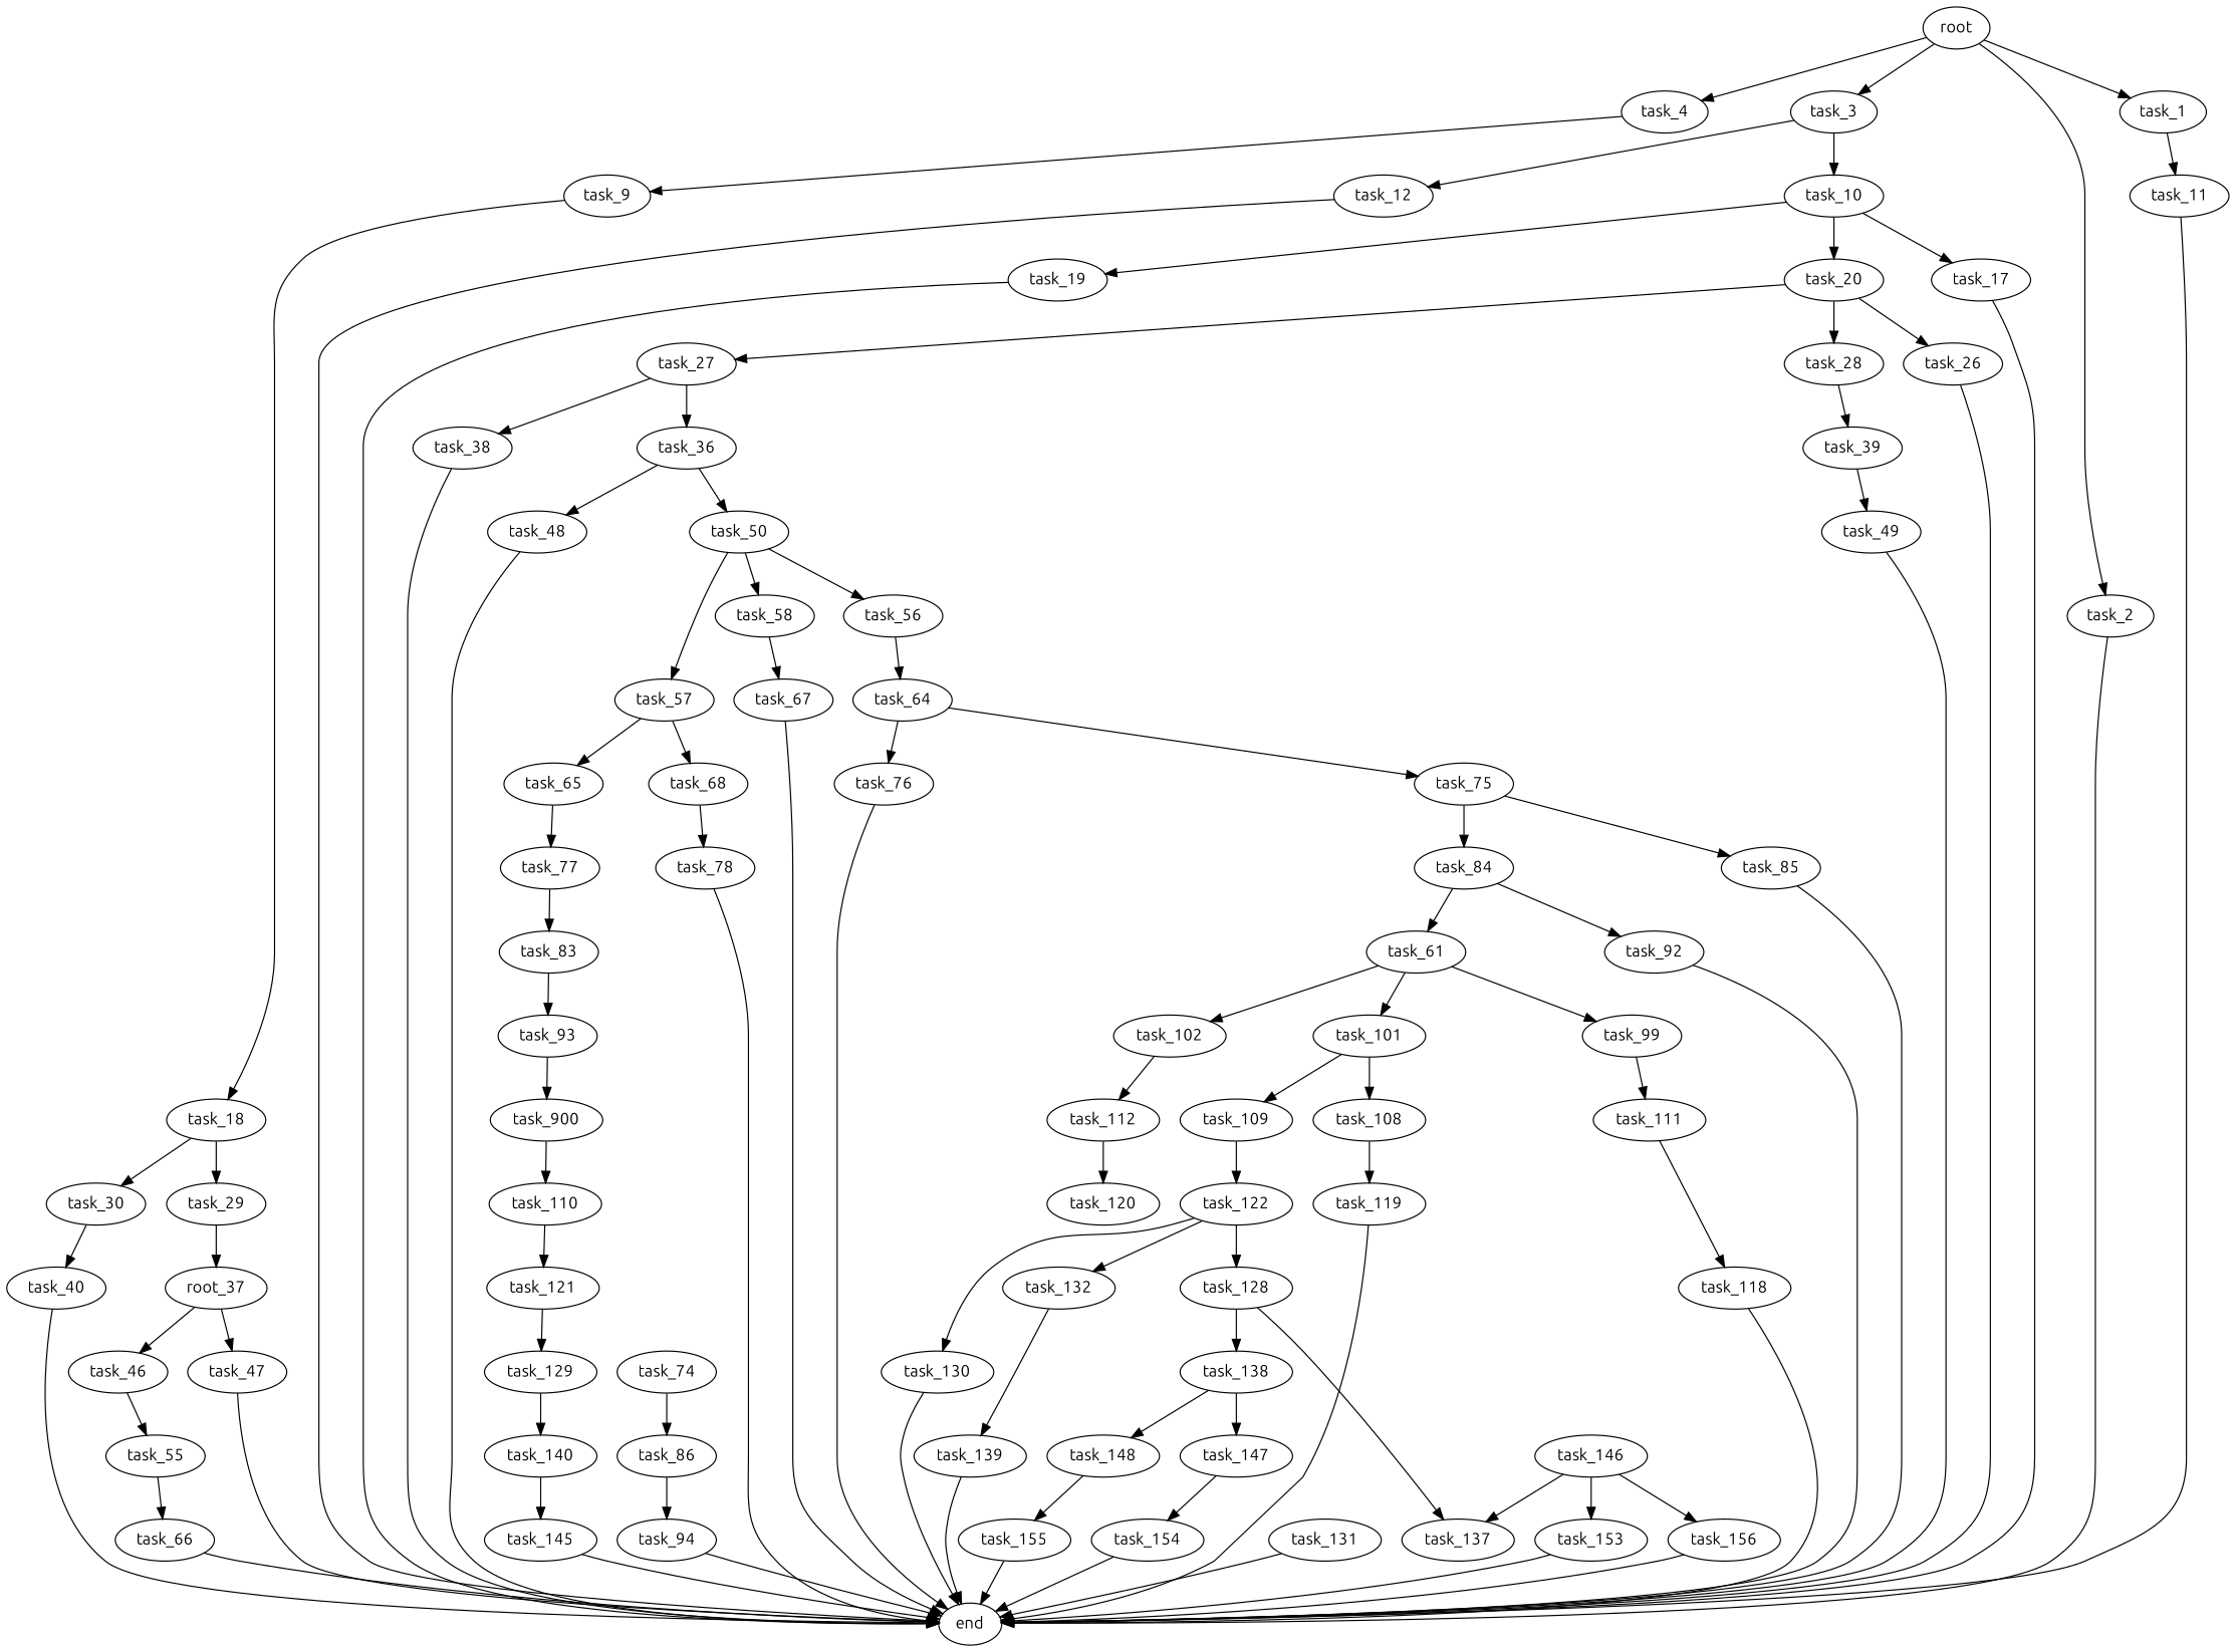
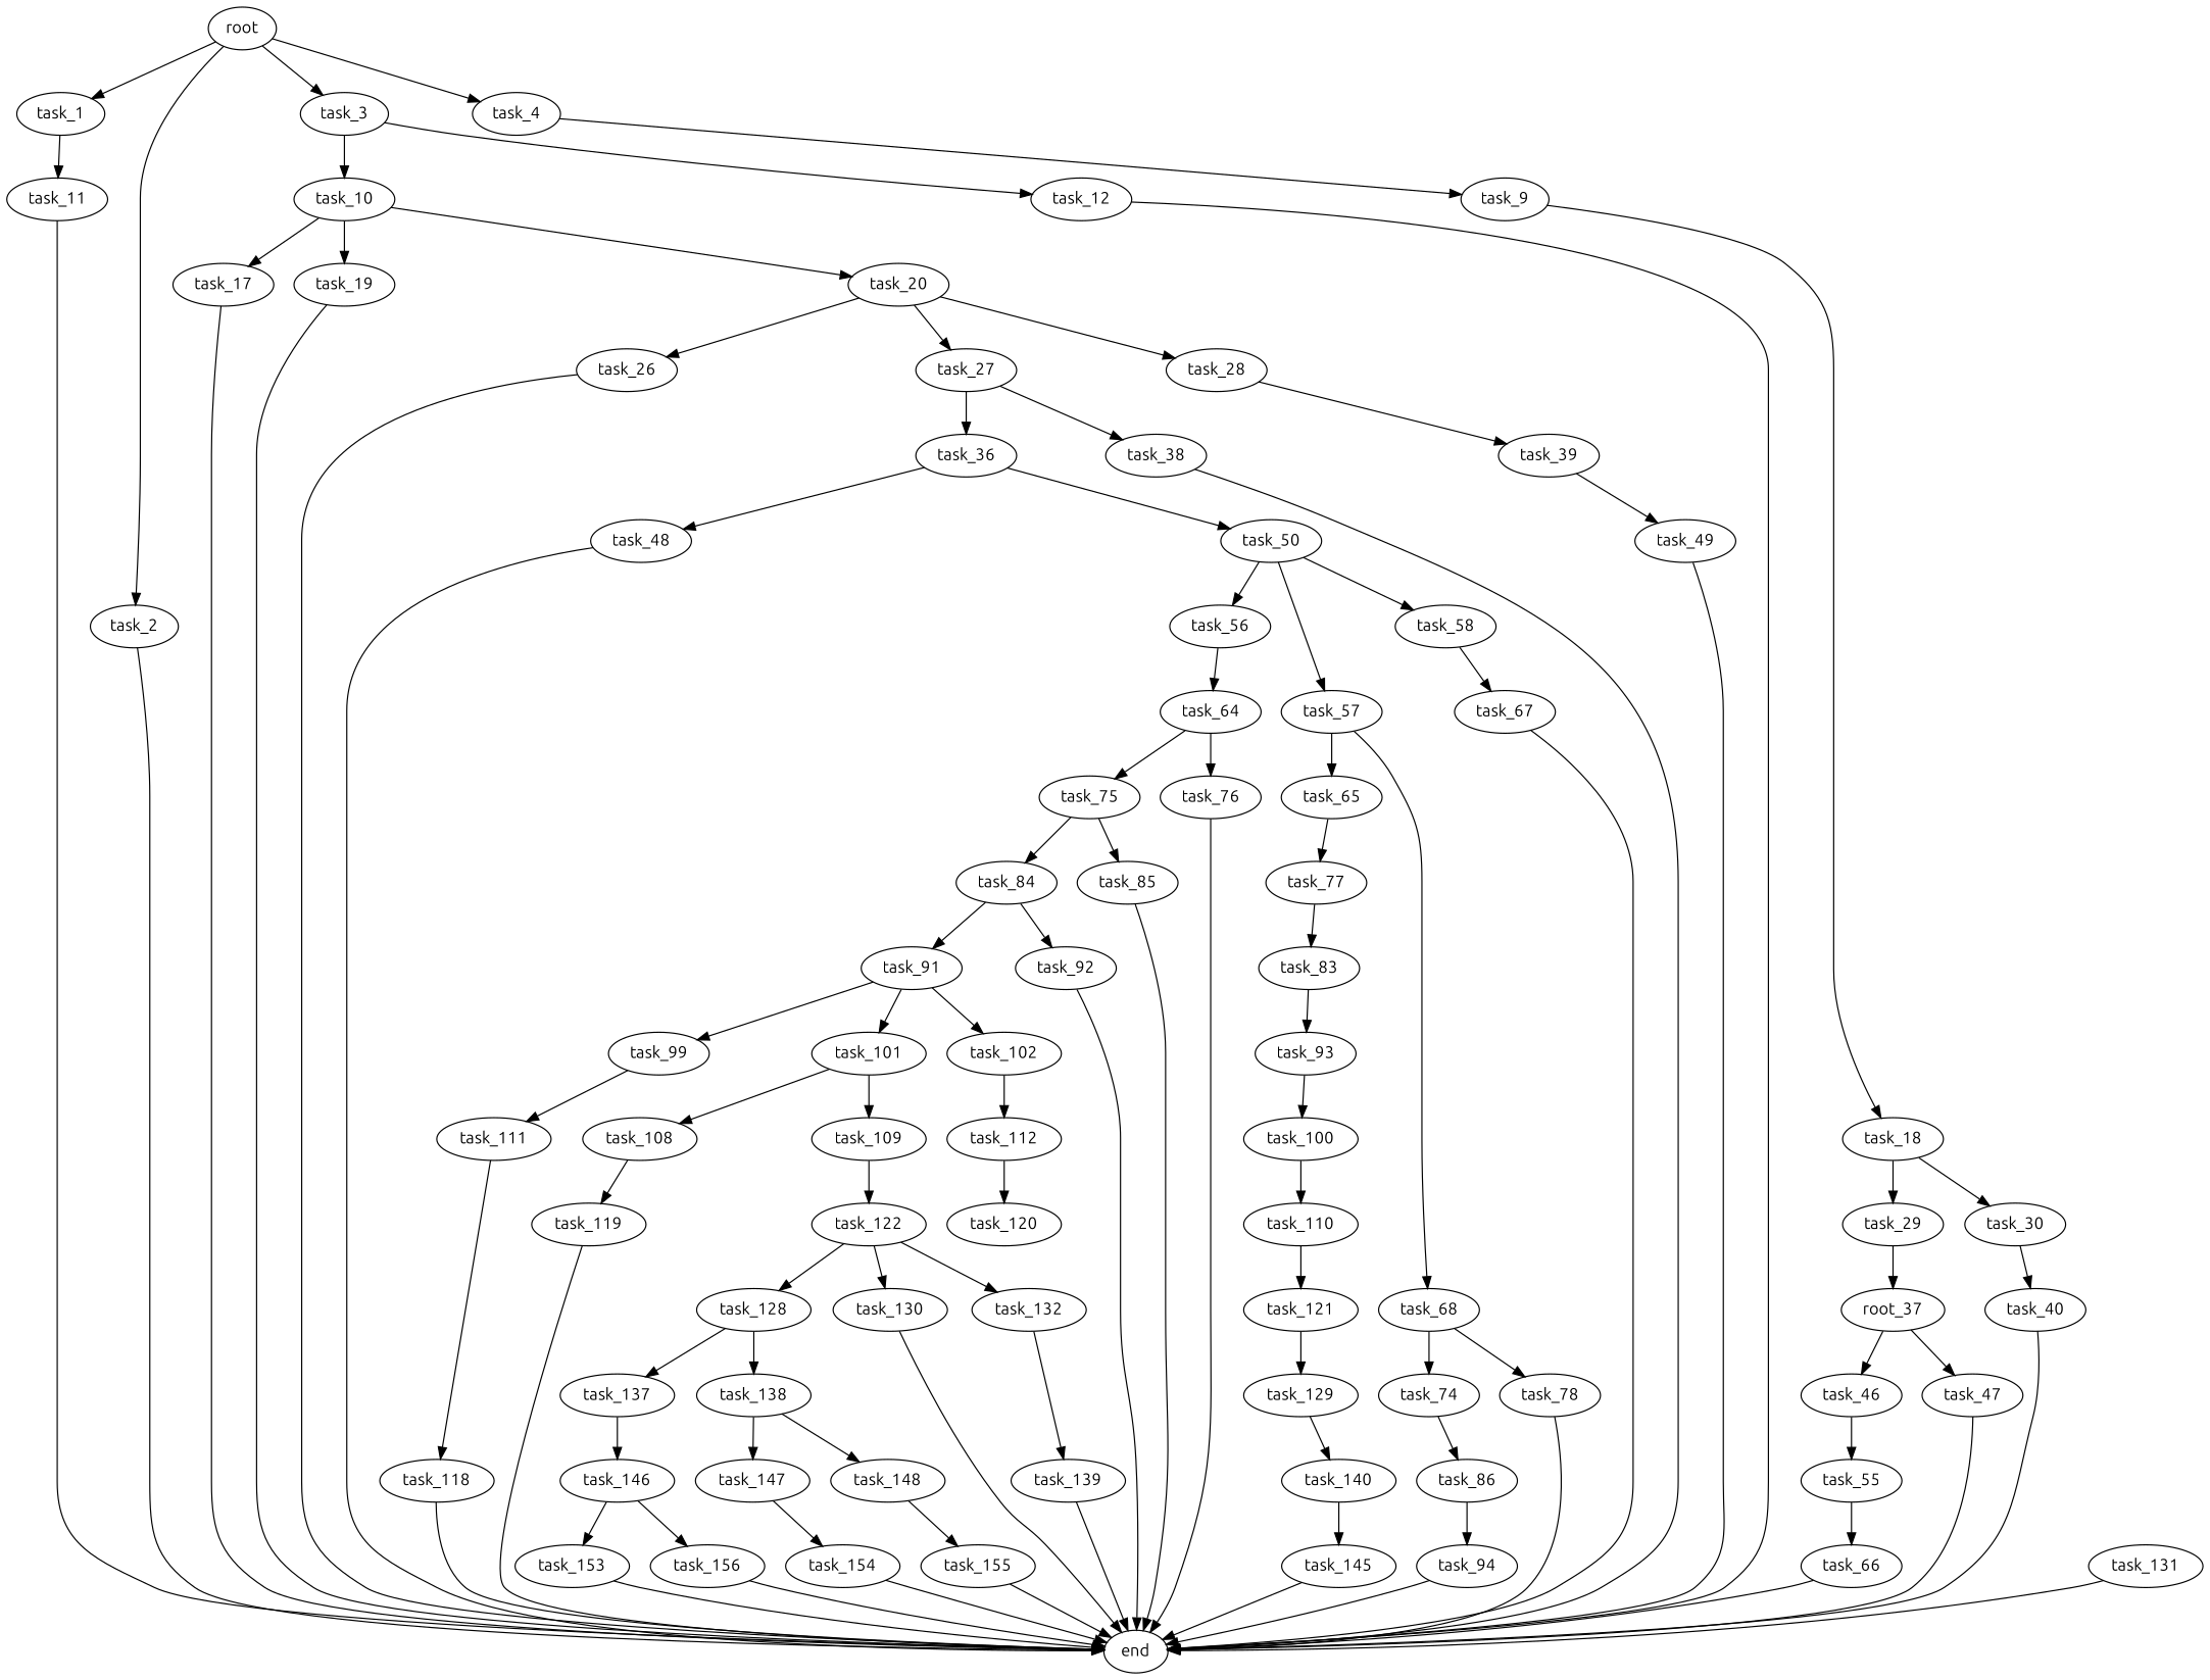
  digraph {
    fontname=Ubuntu
    node [fontname=Ubuntu]
    edge [fontname=Ubuntu]
    root
    task_1
    task_2
    task_3
    task_4
    task_11
    end
    task_10
    task_12
    task_9
    task_17
    task_19
    task_20
    task_18
    task_26
    task_27
    task_28
    task_29
    task_30
    n20 [label=root_37]
    task_40
    task_36
    task_38
    task_39
    task_46
    task_47
    task_48
    task_50
    task_49
    task_56
    task_57
    task_58
    task_55
    task_64
    task_65
    task_68
    task_67
    task_66
    task_75
    task_76
    task_77
    task_74
    task_78
    task_84
    task_85
    task_83
    task_86
-   task_91 [label=task_61]
+   task_91
    task_92
    task_93
    task_94
    task_99
    task_101
    task_102
-   task_100 [label=task_900]
+   task_100
    task_110
    task_111
    task_108
    task_109
    task_112
    task_118
    task_119
    task_122
    task_120
    task_121
    task_129
    task_128
    task_130
    task_132
    task_137
    task_138
    task_139
    task_140
    task_131
    task_145
    task_146
    task_147
    task_148
    task_153
    task_156
    task_154
    task_155
    root -> task_1
    root -> task_2
    root -> task_3
    root -> task_4
    task_1 -> task_11
    task_2 -> end
    task_3 -> task_10
    task_3 -> task_12
    task_4 -> task_9
    task_11 -> end
    task_10 -> task_17
    task_10 -> task_19
    task_10 -> task_20
    task_12 -> end
    task_9 -> task_18
    task_17 -> end
    task_19 -> end
    task_20 -> task_26
    task_20 -> task_27
    task_20 -> task_28
    task_18 -> task_29
    task_18 -> task_30
    task_26 -> end
    task_27 -> task_36
    task_27 -> task_38
    task_28 -> task_39
    task_29 -> n20
    task_30 -> task_40
    n20 -> task_46
    n20 -> task_47
    task_40 -> end
    task_36 -> task_48
    task_36 -> task_50
    task_38 -> end
    task_39 -> task_49
    task_46 -> task_55
    task_47 -> end
    task_48 -> end
    task_50 -> task_56
    task_50 -> task_57
    task_50 -> task_58
    task_49 -> end
    task_56 -> task_64
    task_57 -> task_65
    task_57 -> task_68
    task_58 -> task_67
    task_55 -> task_66
    task_64 -> task_75
    task_64 -> task_76
    task_65 -> task_77
+   task_68 -> task_74
    task_68 -> task_78
    task_67 -> end
    task_66 -> end
    task_75 -> task_84
    task_75 -> task_85
    task_76 -> end
    task_77 -> task_83
    task_74 -> task_86
    task_78 -> end
    task_84 -> task_91
    task_84 -> task_92
    task_85 -> end
    task_83 -> task_93
    task_86 -> task_94
    task_91 -> task_99
    task_91 -> task_101
    task_91 -> task_102
    task_92 -> end
    task_93 -> task_100
    task_94 -> end
    task_99 -> task_111
    task_101 -> task_108
    task_101 -> task_109
    task_102 -> task_112
    task_100 -> task_110
    task_110 -> task_121
    task_111 -> task_118
    task_108 -> task_119
    task_109 -> task_122
    task_112 -> task_120
    task_118 -> end
    task_119 -> end
    task_122 -> task_128
    task_122 -> task_130
    task_122 -> task_132
    task_121 -> task_129
    task_129 -> task_140
    task_128 -> task_137
    task_128 -> task_138
    task_130 -> end
    task_132 -> task_139
-   task_146 -> task_137
+   task_137 -> task_146
    task_138 -> task_147
    task_138 -> task_148
    task_139 -> end
    task_140 -> task_145
    task_131 -> end
    task_145 -> end
    task_146 -> task_153
    task_146 -> task_156
    task_147 -> task_154
    task_148 -> task_155
    task_153 -> end
    task_156 -> end
    task_154 -> end
    task_155 -> end
  }
